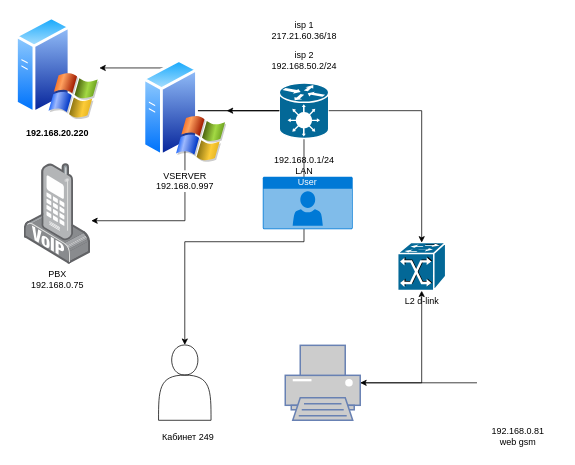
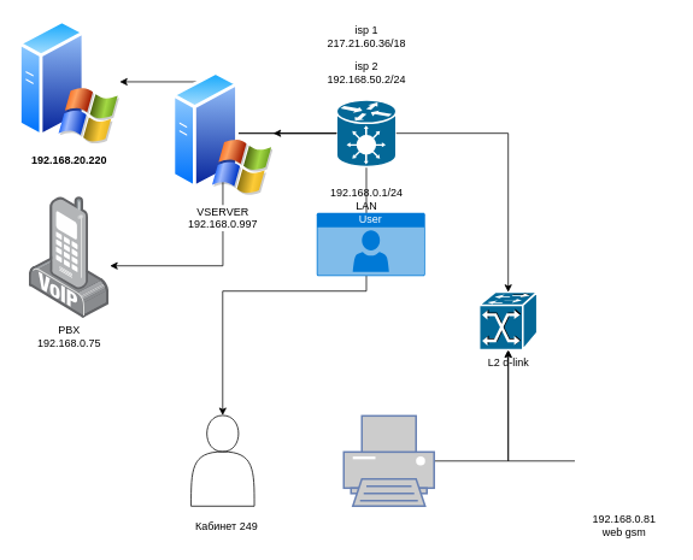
  <mxCell id="0" />
  <mxCell id="1" parent="0" />
  <mxCell id="2" style="edgeStyle=orthogonalEdgeStyle;rounded=0;orthogonalLoop=1;jettySize=auto;html=1;exitX=0.5;exitY=1;exitDx=0;exitDy=0;exitPerimeter=0;" edge="1" parent="1" source="9" target="22"><mxGeometry relative="1" as="geometry" /></mxCell>
  <mxCell id="3" style="edgeStyle=orthogonalEdgeStyle;rounded=0;orthogonalLoop=1;jettySize=auto;html=1;" edge="1" parent="1" source="4" target="16"><mxGeometry relative="1" as="geometry" /></mxCell>
  <mxCell id="4" value="&lt;font color=&quot;#ffffff&quot;&gt;192.168.0.111&lt;/font&gt;&lt;div&gt;&lt;font color=&quot;#ffffff&quot;&gt;KYOCERA-SEC&lt;/font&gt;&lt;/div&gt;" style="fontColor=#0066CC;verticalAlign=top;verticalLabelPosition=bottom;labelPosition=center;align=center;html=1;outlineConnect=0;fillColor=#CCCCCC;strokeColor=#6881B3;gradientColor=none;gradientDirection=north;strokeWidth=2;shape=mxgraph.networks.printer;" vertex="1" parent="1"><mxGeometry x="380" y="460" width="100" height="100" as="geometry" /></mxCell>
  <mxCell id="5" value="&#10;" style="text;whiteSpace=wrap;" vertex="1" parent="1"><mxGeometry x="650" y="532" width="80" height="40" as="geometry" /></mxCell>
- <mxCell id="6" style="edgeStyle=orthogonalEdgeStyle;rounded=0;orthogonalLoop=1;jettySize=auto;html=1;" edge="1" parent="1" source="7" target="4"><mxGeometry relative="1" as="geometry" /></mxCell>
+ <mxCell id="6" style="edgeStyle=orthogonalEdgeStyle;rounded=0;orthogonalLoop=1;jettySize=auto;html=1;" edge="1" parent="1" source="7" target="16"><mxGeometry relative="1" as="geometry" /></mxCell>
  <mxCell id="7" value="192.168.0.81&lt;br style=&quot;padding: 0px; margin: 0px;&quot;&gt;web gsm&lt;div style=&quot;padding: 0px; margin: 0px;&quot;&gt;&lt;br style=&quot;padding: 0px; margin: 0px; text-align: left; text-wrap: wrap;&quot;&gt;&lt;/div&gt;" style="sketch=0;pointerEvents=1;shadow=0;dashed=0;html=1;strokeColor=none;fillColor=#FFFFFF;labelPosition=center;verticalLabelPosition=bottom;verticalAlign=top;outlineConnect=0;align=center;shape=mxgraph.office.devices.phone_voip;" vertex="1" parent="1"><mxGeometry x="635.75" y="459.5" width="108.5" height="101" as="geometry" /></mxCell>
  <mxCell id="8" value="" style="group" vertex="1" connectable="0" parent="1"><mxGeometry x="350" y="20" width="110" height="260" as="geometry" /></mxCell>
  <mxCell id="9" value="" style="shape=mxgraph.cisco.hubs_and_gateways.generic_gateway;sketch=0;html=1;pointerEvents=1;dashed=0;fillColor=#036897;strokeColor=#ffffff;strokeWidth=2;verticalLabelPosition=bottom;verticalAlign=top;align=center;outlineConnect=0;movable=1;resizable=1;rotatable=1;deletable=1;editable=1;locked=0;connectable=1;" vertex="1" parent="8"><mxGeometry x="22" y="90" width="66" height="74" as="geometry" /></mxCell>
  <mxCell id="10" value="isp 1&lt;br&gt;217.21.60.36/18" style="text;html=1;align=center;verticalAlign=middle;resizable=1;points=[];autosize=1;strokeColor=none;fillColor=none;movable=1;rotatable=1;deletable=1;editable=1;locked=0;connectable=1;" vertex="1" parent="8"><mxGeometry width="110" height="40" as="geometry" /></mxCell>
  <mxCell id="11" value="isp 2&lt;br&gt;192.168.50.2/24" style="text;html=1;align=center;verticalAlign=middle;resizable=1;points=[];autosize=1;strokeColor=none;fillColor=none;movable=1;rotatable=1;deletable=1;editable=1;locked=0;connectable=1;" vertex="1" parent="8"><mxGeometry y="40" width="110" height="40" as="geometry" /></mxCell>
  <mxCell id="12" value="192.168.0.1/24&lt;div&gt;LAN&lt;/div&gt;" style="text;html=1;align=center;verticalAlign=middle;resizable=1;points=[];autosize=1;strokeColor=none;fillColor=none;movable=1;rotatable=1;deletable=1;editable=1;locked=0;connectable=1;" vertex="1" parent="8"><mxGeometry x="5" y="180" width="100" height="40" as="geometry" /></mxCell>
  <mxCell id="13" value="192.168.20.1/24&lt;br&gt;&lt;div&gt;LAN&lt;/div&gt;" style="text;html=1;align=center;verticalAlign=middle;resizable=1;points=[];autosize=1;strokeColor=none;fillColor=none;movable=1;rotatable=1;deletable=1;editable=1;locked=0;connectable=1;" vertex="1" parent="8"><mxGeometry y="220" width="110" height="40" as="geometry" /></mxCell>
  <mxCell id="14" value="192.168.20.220" style="image;aspect=fixed;perimeter=ellipsePerimeter;html=1;align=center;shadow=0;dashed=0;spacingTop=3;image=img/lib/active_directory/windows_server_2.svg;fontStyle=1" vertex="1" parent="1"><mxGeometry x="20" y="20" width="112" height="140" as="geometry" /></mxCell>
  <mxCell id="15" value="PBX&lt;div&gt;192.168.0.75&lt;br&gt;&lt;/div&gt;" style="image;points=[];aspect=fixed;html=1;align=center;shadow=0;dashed=0;image=img/lib/allied_telesis/computer_and_terminals/VOIP_IP_phone.svg;" vertex="1" parent="1"><mxGeometry x="31.59" y="217" width="88.82" height="135" as="geometry" /></mxCell>
  <mxCell id="16" value="L2 d-link&lt;div&gt;&lt;br&gt;&lt;/div&gt;" style="shape=mxgraph.cisco.switches.atm_fast_gigabit_etherswitch;sketch=0;html=1;pointerEvents=1;dashed=0;fillColor=#036897;strokeColor=#ffffff;strokeWidth=2;verticalLabelPosition=bottom;verticalAlign=top;align=center;outlineConnect=0;" vertex="1" parent="1"><mxGeometry x="530" y="323" width="64" height="64" as="geometry" /></mxCell>
  <mxCell id="17" style="edgeStyle=orthogonalEdgeStyle;rounded=0;orthogonalLoop=1;jettySize=auto;html=1;" edge="1" parent="1" source="9" target="20"><mxGeometry relative="1" as="geometry" /></mxCell>
  <mxCell id="18" style="edgeStyle=orthogonalEdgeStyle;rounded=0;orthogonalLoop=1;jettySize=auto;html=1;entryX=1.009;entryY=0.569;entryDx=0;entryDy=0;entryPerimeter=0;" edge="1" parent="1" source="9" target="15"><mxGeometry relative="1" as="geometry" /></mxCell>
  <mxCell id="19" style="edgeStyle=orthogonalEdgeStyle;rounded=0;orthogonalLoop=1;jettySize=auto;html=1;exitX=0;exitY=0.5;exitDx=0;exitDy=0;exitPerimeter=0;" edge="1" parent="1" source="9" target="14"><mxGeometry relative="1" as="geometry" /></mxCell>
  <mxCell id="20" value="VSERVER&lt;br&gt;192.168.0.997" style="image;aspect=fixed;perimeter=ellipsePerimeter;html=1;align=center;shadow=0;dashed=0;spacingTop=3;image=img/lib/active_directory/windows_server_2.svg;" vertex="1" parent="1"><mxGeometry x="190" y="77" width="112" height="140" as="geometry" /></mxCell>
  <mxCell id="21" style="edgeStyle=orthogonalEdgeStyle;rounded=0;orthogonalLoop=1;jettySize=auto;html=1;entryX=0.5;entryY=0;entryDx=0;entryDy=0;entryPerimeter=0;" edge="1" parent="1" source="9" target="16"><mxGeometry relative="1" as="geometry" /></mxCell>
  <mxCell id="22" value="" style="shape=actor;whiteSpace=wrap;html=1;" vertex="1" parent="1"><mxGeometry x="211" y="459.5" width="70" height="100.5" as="geometry" /></mxCell>
  <mxCell id="23" value="Кабинет 249" style="text;html=1;align=center;verticalAlign=middle;resizable=0;points=[];autosize=1;strokeColor=none;fillColor=none;" vertex="1" parent="1"><mxGeometry x="205" y="568" width="90" height="30" as="geometry" /></mxCell>
  <mxCell id="24" value="User" style="html=1;whiteSpace=wrap;strokeColor=none;fillColor=#0079D6;labelPosition=center;verticalLabelPosition=middle;verticalAlign=top;align=center;fontSize=12;outlineConnect=0;spacingTop=-6;fontColor=#FFFFFF;sketch=0;shape=mxgraph.sitemap.user;" vertex="1" parent="1"><mxGeometry x="350" y="235" width="120" height="70" as="geometry" /></mxCell>
